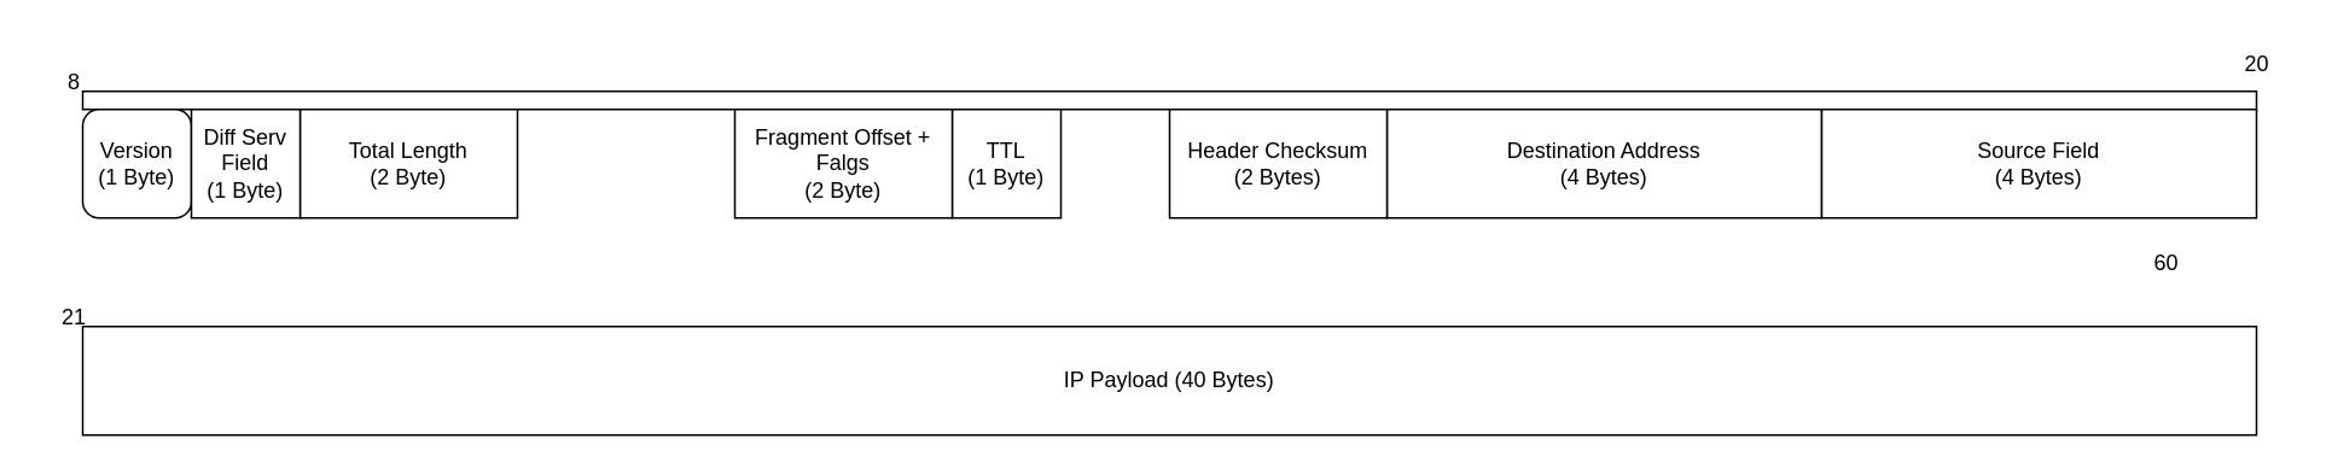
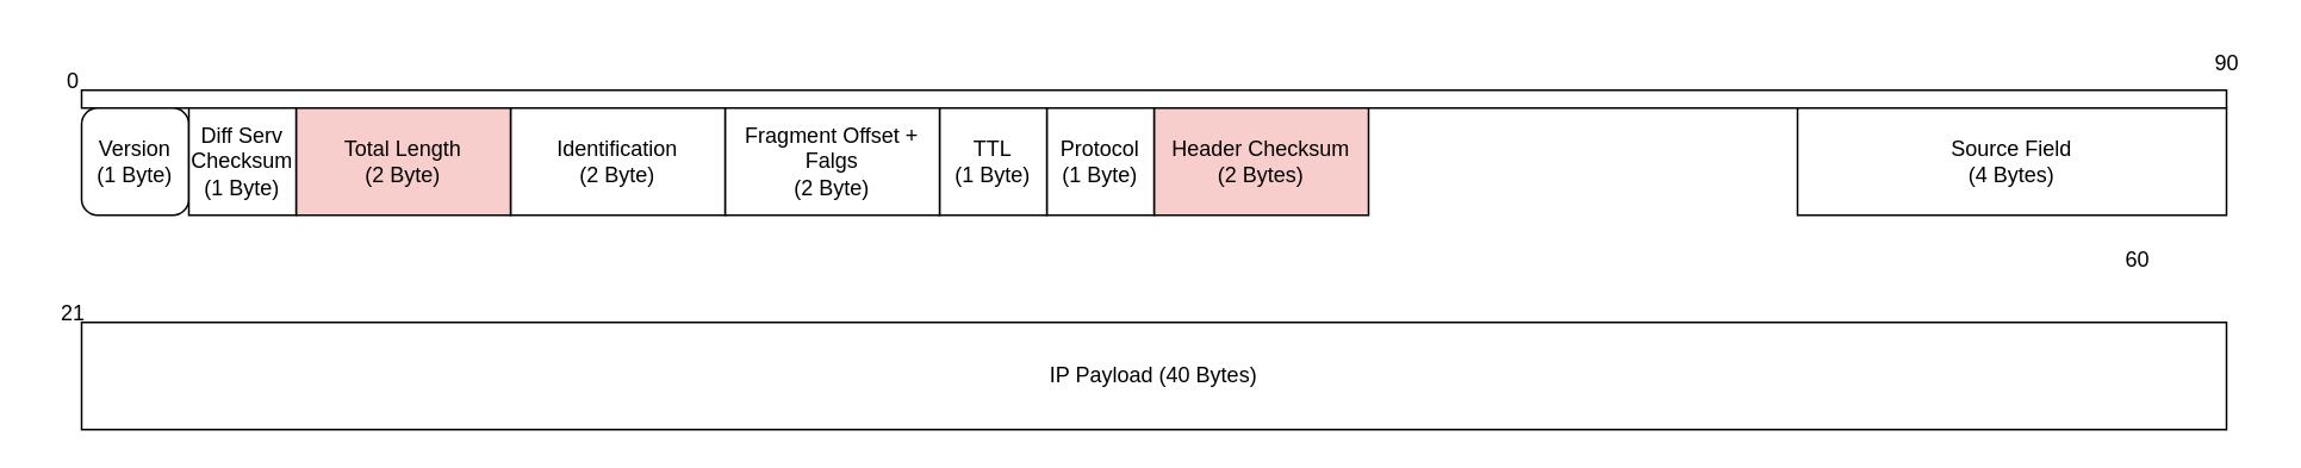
  <mxCell id="0" />
  <mxCell id="1" parent="0" />
  <mxCell id="2" value="" style="rounded=0;whiteSpace=wrap;html=1;" vertex="1" parent="1"><mxGeometry x="45" y="50" width="1200" height="10" as="geometry" /></mxCell>
- <mxCell id="3" value="8" style="text;html=1;align=center;verticalAlign=middle;resizable=0;points=[];autosize=1;strokeColor=none;fillColor=none;" vertex="1" parent="1"><mxGeometry x="25" y="30" width="30" height="30" as="geometry" /></mxCell>
- <mxCell id="4" value="20" style="text;html=1;align=center;verticalAlign=middle;resizable=0;points=[];autosize=1;strokeColor=none;fillColor=none;" vertex="1" parent="1"><mxGeometry x="1225" y="20" width="40" height="30" as="geometry" /></mxCell>
- <mxCell id="5" value="Destination Address&lt;br&gt;(4 Bytes)" style="rounded=0;whiteSpace=wrap;html=1;" vertex="1" parent="1"><mxGeometry x="765" y="60" width="240" height="60" as="geometry" /></mxCell>
+ <mxCell id="3" value="0" style="text;html=1;align=center;verticalAlign=middle;resizable=0;points=[];autosize=1;strokeColor=none;fillColor=none;" vertex="1" parent="1"><mxGeometry x="25" y="30" width="30" height="30" as="geometry" /></mxCell>
+ <mxCell id="4" value="90" style="text;html=1;align=center;verticalAlign=middle;resizable=0;points=[];autosize=1;strokeColor=none;fillColor=none;" vertex="1" parent="1"><mxGeometry x="1225" y="20" width="40" height="30" as="geometry" /></mxCell>
  <mxCell id="6" value="Source Field&lt;br&gt;(4 Bytes)" style="rounded=0;whiteSpace=wrap;html=1;" vertex="1" parent="1"><mxGeometry x="1005" y="60" width="240" height="60" as="geometry" /></mxCell>
- <mxCell id="7" value="Header Checksum&lt;br&gt;(2 Bytes)" style="rounded=0;whiteSpace=wrap;html=1;" vertex="1" parent="1"><mxGeometry x="645" y="60" width="120" height="60" as="geometry" /></mxCell>
+ <mxCell id="7" value="Header Checksum&lt;br&gt;(2 Bytes)" style="rounded=0;whiteSpace=wrap;html=1;fillColor=#f8cecc;" vertex="1" parent="1"><mxGeometry x="645" y="60" width="120" height="60" as="geometry" /></mxCell>
+ <mxCell id="8" value="Protocol&lt;br&gt;(1 Byte)" style="rounded=0;whiteSpace=wrap;html=1;" vertex="1" parent="1"><mxGeometry x="585" y="60" width="60" height="60" as="geometry" /></mxCell>
  <mxCell id="9" value="TTL&lt;br&gt;(1 Byte)" style="rounded=0;whiteSpace=wrap;html=1;" vertex="1" parent="1"><mxGeometry x="525" y="60" width="60" height="60" as="geometry" /></mxCell>
  <mxCell id="10" value="Fragment Offset + Falgs&lt;br&gt;(2 Byte)" style="rounded=0;whiteSpace=wrap;html=1;" vertex="1" parent="1"><mxGeometry x="405" y="60" width="120" height="60" as="geometry" /></mxCell>
- <mxCell id="12" value="Total Length&lt;br&gt;(2 Byte)" style="rounded=0;whiteSpace=wrap;html=1;" vertex="1" parent="1"><mxGeometry x="165" y="60" width="120" height="60" as="geometry" /></mxCell>
+ <mxCell id="11" value="Identification&lt;br&gt;(2 Byte)" style="rounded=0;whiteSpace=wrap;html=1;" vertex="1" parent="1"><mxGeometry x="285" y="60" width="120" height="60" as="geometry" /></mxCell>
+ <mxCell id="12" value="Total Length&lt;br&gt;(2 Byte)" style="rounded=0;whiteSpace=wrap;html=1;fillColor=#f8cecc;" vertex="1" parent="1"><mxGeometry x="165" y="60" width="120" height="60" as="geometry" /></mxCell>
  <mxCell id="13" value="Version&lt;br&gt;(1 Byte)" style="whiteSpace=wrap;html=1;rounded=1;" vertex="1" parent="1"><mxGeometry x="45" y="60" width="60" height="60" as="geometry" /></mxCell>
- <mxCell id="14" value="Diff Serv Field&lt;br&gt;(1 Byte)" style="rounded=0;whiteSpace=wrap;html=1;" vertex="1" parent="1"><mxGeometry x="105" y="60" width="60" height="60" as="geometry" /></mxCell>
+ <mxCell id="14" value="Diff Serv Checksum&lt;br&gt;(1 Byte)" style="rounded=0;whiteSpace=wrap;html=1;" vertex="1" parent="1"><mxGeometry x="105" y="60" width="60" height="60" as="geometry" /></mxCell>
  <mxCell id="15" value="IP Payload (40 Bytes)" style="rounded=0;whiteSpace=wrap;html=1;" vertex="1" parent="1"><mxGeometry x="45" y="180" width="1200" height="60" as="geometry" /></mxCell>
  <mxCell id="16" value="21" style="text;html=1;align=center;verticalAlign=middle;resizable=0;points=[];autosize=1;strokeColor=none;fillColor=none;" vertex="1" parent="1"><mxGeometry x="20" y="160" width="40" height="30" as="geometry" /></mxCell>
  <mxCell id="17" value="60" style="text;html=1;align=center;verticalAlign=middle;resizable=0;points=[];autosize=1;strokeColor=none;fillColor=none;" vertex="1" parent="1"><mxGeometry x="1175" y="130" width="40" height="30" as="geometry" /></mxCell>
